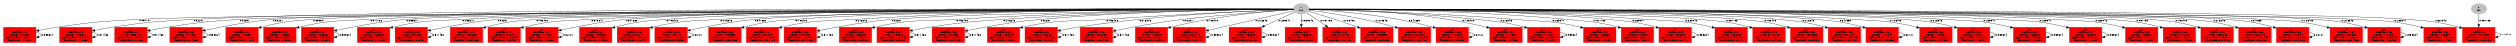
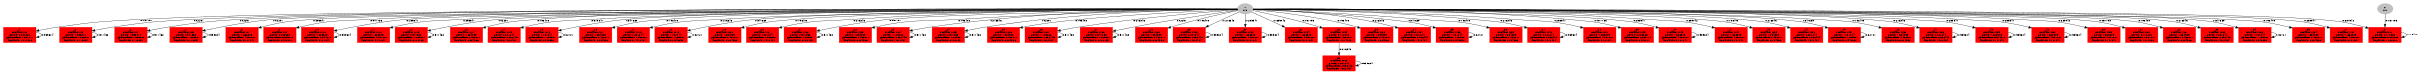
  digraph {
    forcelabels=true
    node [color=red fontsize=8 style=filled shape=box]
    edge [fontsize=8]
    n1 [color=grey label=<1<BR/>M0> shape=""]
    n2 [label=<3<BR />Oscillator M1<BR /> period: 2.170563<BR /> phase_offset: 5.642205<BR /> amplitude: 1.000000>]
    n3 [label=<4<BR />Oscillator M2<BR /> period: 6.831303<BR /> phase_offset: 7.391817<BR /> amplitude: 1.014228>]
    n4 [label=<5<BR />Oscillator M3<BR /> period: 1.953370<BR /> phase_offset: 7.829981<BR /> amplitude: 6.113897>]
    n5 [label=<6<BR />Oscillator M4<BR /> period: 1.953370<BR /> phase_offset: 7.829981<BR /> amplitude: 6.113897>]
    n6 [label=<7<BR />Oscillator M5<BR /> period: 2.541658<BR /> phase_offset: 7.829981<BR /> amplitude: 6.113897>]
    n7 [label=<8<BR />Oscillator M7<BR /> period: 7.636905<BR /> phase_offset: 4.051007<BR /> amplitude: 3.727647>]
    n8 [label=<9<BR />Oscillator M8<BR /> period: 3.283385<BR /> phase_offset: 6.339175<BR /> amplitude: 6.428017>]
    n9 [label=<10<BR />Oscillator M10<BR /> period: 7.636905<BR /> phase_offset: 5.344278<BR /> amplitude: 3.727647>]
    n10 [label=<11<BR />Oscillator M12<BR /> period: 7.636905<BR /> phase_offset: 4.051007<BR /> amplitude: 3.727647>]
    n11 [label=<12<BR />Oscillator M13<BR /> period: 2.541658<BR /> phase_offset: 7.829981<BR /> amplitude: 6.108123>]
    n12 [label=<13<BR />Oscillator M14<BR /> period: 1.654989<BR /> phase_offset: 2.430611<BR /> amplitude: 6.284366>]
    n13 [label=<14<BR />Oscillator M15<BR /> period: 2.281644<BR /> phase_offset: 2.936445<BR /> amplitude: 7.512464>]
    n14 [label=<15<BR />Oscillator M16<BR /> period: 1.131344<BR /> phase_offset: 1.155981<BR /> amplitude: 2.948852>]
    n15 [label=<16<BR />Oscillator M17<BR /> period: 1.654989<BR /> phase_offset: 2.430611<BR /> amplitude: 6.284366>]
    n16 [label=<17<BR />Oscillator M18<BR /> period: 2.281644<BR /> phase_offset: 1.995851<BR /> amplitude: 7.512464>]
    n17 [label=<18<BR />Oscillator M19<BR /> period: 1.131344<BR /> phase_offset: 1.155981<BR /> amplitude: 2.948852>]
    n18 [label=<19<BR />Oscillator M20<BR /> period: 1.654989<BR /> phase_offset: 2.430611<BR /> amplitude: 6.284366>]
    n19 [label=<20<BR />Oscillator M21<BR /> period: 2.281644<BR /> phase_offset: 1.995851<BR /> amplitude: 7.512464>]
    n20 [label=<21<BR />Oscillator M22<BR /> period: 2.541658<BR /> phase_offset: 7.829981<BR /> amplitude: 6.108123>]
    n21 [label=<22<BR />Oscillator M23<BR /> period: 1.654989<BR /> phase_offset: 2.430611<BR /> amplitude: 6.284366>]
    n22 [label=<23<BR />Oscillator M24<BR /> period: 1.105068<BR /> phase_offset: 2.936445<BR /> amplitude: 7.512464>]
    n23 [label=<24<BR />Oscillator M25<BR /> period: 2.541658<BR /> phase_offset: 7.829981<BR /> amplitude: 6.108123>]
    n24 [label=<25<BR />Oscillator M26<BR /> period: 1.654989<BR /> phase_offset: 2.430611<BR /> amplitude: 6.284366>]
    n25 [label=<26<BR />Oscillator M27<BR /> period: 1.105068<BR /> phase_offset: 2.936445<BR /> amplitude: 7.512464>]
    n26 [label=<27<BR />Oscillator M28<BR /> period: 2.541658<BR /> phase_offset: 7.829981<BR /> amplitude: 6.108123>]
    n27 [label=<28<BR />Oscillator M29<BR /> period: 1.654989<BR /> phase_offset: 2.430611<BR /> amplitude: 6.284366>]
    n28 [label=<29<BR />Oscillator M30<BR /> period: 2.281644<BR /> phase_offset: 2.936445<BR /> amplitude: 7.512464>]
    n29 [label=<30<BR />Oscillator M32<BR /> period: 7.636905<BR /> phase_offset: 4.051007<BR /> amplitude: 3.727647>]
    n30 [label=<31<BR />Oscillator M34<BR /> period: 7.636905<BR /> phase_offset: 4.051007<BR /> amplitude: 3.727647>]
    n31 [label=<32<BR />Oscillator M35<BR /> period: 5.112003<BR /> phase_offset: 7.391817<BR /> amplitude: 1.014228>]
    n32 [label=<33<BR />Oscillator M36<BR /> period: 1.654989<BR /> phase_offset: 2.430611<BR /> amplitude: 6.284366>]
    n33 [label=<34<BR />Oscillator M37<BR /> period: 2.281644<BR /> phase_offset: 2.936445<BR /> amplitude: 7.512464>]
    n34 [label=<35<BR />Oscillator M38<BR /> period: 1.131344<BR /> phase_offset: 1.155981<BR /> amplitude: 2.948852>]
    n35 [label=<36<BR />Oscillator M39<BR /> period: 1.654989<BR /> phase_offset: 2.430611<BR /> amplitude: 6.284366>]
    n36 [label=<37<BR />Oscillator M40<BR /> period: 2.281644<BR /> phase_offset: 2.936445<BR /> amplitude: 7.512464>]
    n37 [label=<38<BR />Oscillator M42<BR /> period: 7.636905<BR /> phase_offset: 4.051007<BR /> amplitude: 3.727647>]
    n38 [label=<39<BR />Oscillator M43<BR /> period: 3.283385<BR /> phase_offset: 6.339175<BR /> amplitude: 6.428017>]
    n39 [label=<40<BR />Oscillator M45<BR /> period: 7.636905<BR /> phase_offset: 4.051007<BR /> amplitude: 3.727647>]
    n40 [label=<41<BR />Oscillator M47<BR /> period: 7.636905<BR /> phase_offset: 4.051007<BR /> amplitude: 3.727647>]
-   n41 [label=<42<BR />Oscillator M48<BR /> period: 5.112003<BR /> phase_offset: 7.391817<BR /> amplitude: 1.014228>]
    n42 [label=<43<BR />Oscillator M39<BR /> period: 1.654989<BR /> phase_offset: 2.430611<BR /> amplitude: 6.284366>]
    n43 [label=<44<BR />Oscillator M50<BR /> period: 2.281644<BR /> phase_offset: 2.936445<BR /> amplitude: 7.512464>]
    n44 [label=<45<BR />Oscillator M51<BR /> period: 1.131344<BR /> phase_offset: 1.155981<BR /> amplitude: 2.948852>]
    n45 [label=<46<BR />Oscillator M52<BR /> period: 1.654989<BR /> phase_offset: 2.430611<BR /> amplitude: 6.284366>]
    n46 [label=<47<BR />Oscillator M53<BR /> period: 2.281644<BR /> phase_offset: 2.936445<BR /> amplitude: 7.512464>]
    n47 [label=<48<BR />Oscillator M55<BR /> period: 7.636905<BR /> phase_offset: 5.344278<BR /> amplitude: 3.727647>]
    n48 [label=<49<BR />Oscillator M57<BR /> period: 7.636905<BR /> phase_offset: 4.051007<BR /> amplitude: 3.727647>]
    n49 [label=<50<BR />Oscillator M59<BR /> period: 7.636905<BR /> phase_offset: 4.051007<BR /> amplitude: 3.727647>]
    n50 [label=<51<BR />Oscillator M60<BR /> period: 5.112003<BR /> phase_offset: 7.391817<BR /> amplitude: 1.014228>]
    n51 [label=<52<BR />Oscillator M61<BR /> period: 1.654989<BR /> phase_offset: 2.430611<BR /> amplitude: 6.284366>]
    n52 [label=<53<BR />Oscillator M62<BR /> period: 2.281644<BR /> phase_offset: 2.936445<BR /> amplitude: 7.512464>]
    n53 [label=<54<BR />Oscillator M63<BR /> period: 1.131344<BR /> phase_offset: 1.155981<BR /> amplitude: 2.948852>]
    n54 [label=<55<BR />Oscillator M64<BR /> period: 1.654989<BR /> phase_offset: 2.430611<BR /> amplitude: 6.284366>]
    n55 [label=<56<BR />Oscillator M65<BR /> period: 2.281644<BR /> phase_offset: 2.936445<BR /> amplitude: 7.512464>]
    n56 [label=<57<BR />Oscillator M67<BR /> period: 7.636905<BR /> phase_offset: 4.051007<BR /> amplitude: 3.727647>]
    n57 [color=grey label=<2<BR/>M0> shape=""]
    n1 -> n2 [label="-0.687542 "]
    n1 -> n3 [label="-0.057197 "]
    n1 -> n4 [label="0.02291 "]
    n1 -> n5 [label="0.02291 "]
    n1 -> n6 [label="0.02291 "]
    n1 -> n7 [label="-0.255541 "]
    n1 -> n8 [label="-0.977736 "]
    n1 -> n9 [label="-0.255541 "]
    n1 -> n10 [label="-0.255541 "]
    n1 -> n11 [label="0.02291 "]
    n1 -> n12 [label="-0.796408 "]
    n1 -> n13 [label="-0.619847 "]
    n1 -> n14 [label="0.347669 "]
    n1 -> n15 [label="-0.796408 "]
    n1 -> n16 [label="-0.216346 "]
    n1 -> n17 [label="0.347669 "]
    n1 -> n18 [label="-0.796408 "]
    n1 -> n19 [label="-0.216346 "]
-   n1 -> n20 [label="0.02291 "]
+   n1 -> n20 [label="-0.057197 "]
    n1 -> n21 [label="-0.796408 "]
    n1 -> n22 [label="-0.216346 "]
    n1 -> n23 [label="0.02291 "]
    n1 -> n24 [label="-0.796408 "]
    n1 -> n25 [label="-0.216346 "]
    n1 -> n26 [label="0.02291 "]
    n1 -> n27 [label="-0.796408 "]
    n1 -> n28 [label="-0.216346 "]
    n1 -> n29 [label="-0.255541 "]
    n1 -> n30 [label="-0.659042 "]
    n1 -> n31 [label="-0.057193 "]
    n1 -> n32 [label="-0.796408 "]
    n1 -> n33 [label="-0.216346 "]
    n1 -> n34 [label="0.347669 "]
    n1 -> n35 [label="-0.796408 "]
    n1 -> n36 [label="-0.216346 "]
    n1 -> n37 [label="-0.255541 "]
    n1 -> n38 [label="-0.977736 "]
    n1 -> n39 [label="-0.255541 "]
    n1 -> n40 [label="-0.659042 "]
-   n1 -> n41 [label="-0.057193 "]
    n1 -> n42 [label="-0.796408 "]
    n1 -> n43 [label="-0.216346 "]
    n1 -> n44 [label="0.347669 "]
    n1 -> n45 [label="-0.796408 "]
    n1 -> n46 [label="-0.216346 "]
    n1 -> n47 [label="-0.255541 "]
    n1 -> n48 [label="-0.255541 "]
    n1 -> n49 [label="-0.659042 "]
    n1 -> n50 [label="-0.057193 "]
    n1 -> n51 [label="-0.796408 "]
    n1 -> n52 [label="-0.216346 "]
    n1 -> n53 [label="0.347669 "]
    n1 -> n54 [label="-0.796408 "]
-   n1 -> n55 [label="-0.216346 "]
+   n31 -> n55 [label="-0.216346 "]
    n1 -> n56 [label="-0.255541 "]
    n2 -> n2 [label="0.179418 "]
    n3 -> n3 [label="-0.939604 "]
    n4 -> n4 [label="0.511468 "]
    n5 -> n5 [label="0.511468 "]
    n6 -> n6 [label="-0.939604 "]
    n9 -> n9 [label="-0.939604 "]
    n11 -> n11 [label="0.511468 "]
    n14 -> n14 [label="0.82721 "]
    n17 -> n17 [label="0.82721 "]
    n20 -> n20 [label="0.511468 "]
    n22 -> n22 [label="0.511468 "]
    n23 -> n23 [label="0.511468 "]
    n25 -> n25 [label="0.511468 "]
    n26 -> n26 [label="0.511468 "]
    n28 -> n28 [label="-0.939604 "]
    n29 -> n29 [label="-0.939604 "]
    n34 -> n34 [label="0.82721 "]
    n36 -> n36 [label="-0.939604 "]
    n39 -> n39 [label="-0.939604 "]
    n44 -> n44 [label="0.82721 "]
    n46 -> n46 [label="-0.939604 "]
    n47 -> n47 [label="-0.939604 "]
    n48 -> n48 [label="-0.939604 "]
    n53 -> n53 [label="0.82721 "]
    n55 -> n55 [label="-0.939604 "]
    n57 -> n2 [label="-0.057193 "]
  }
